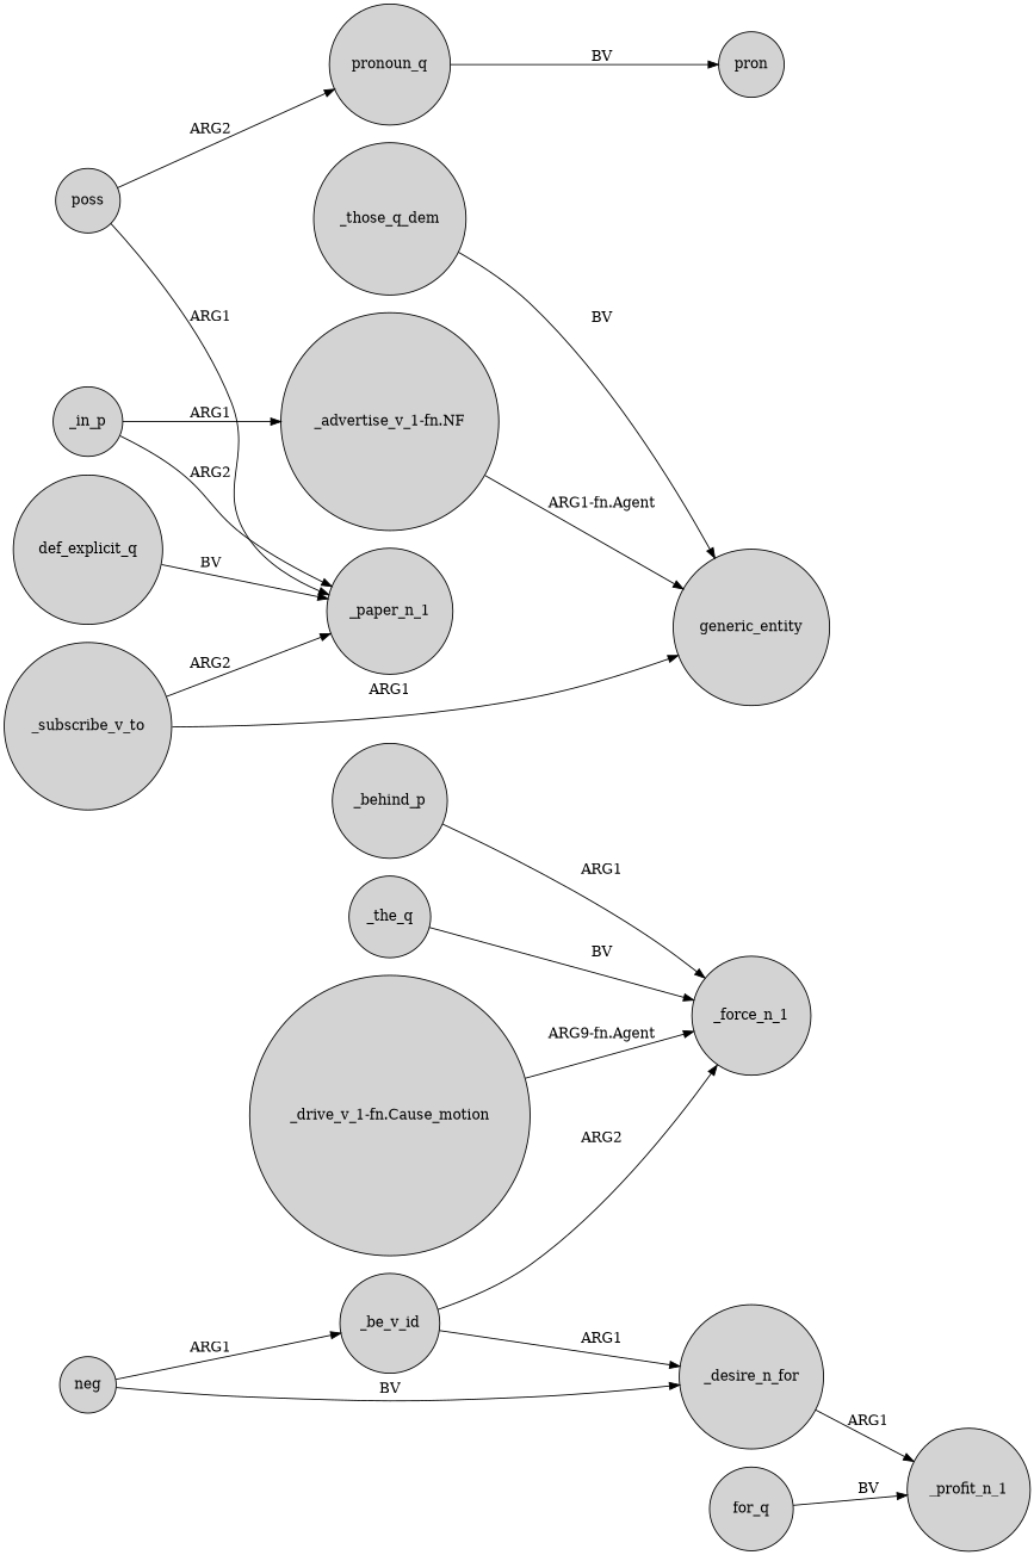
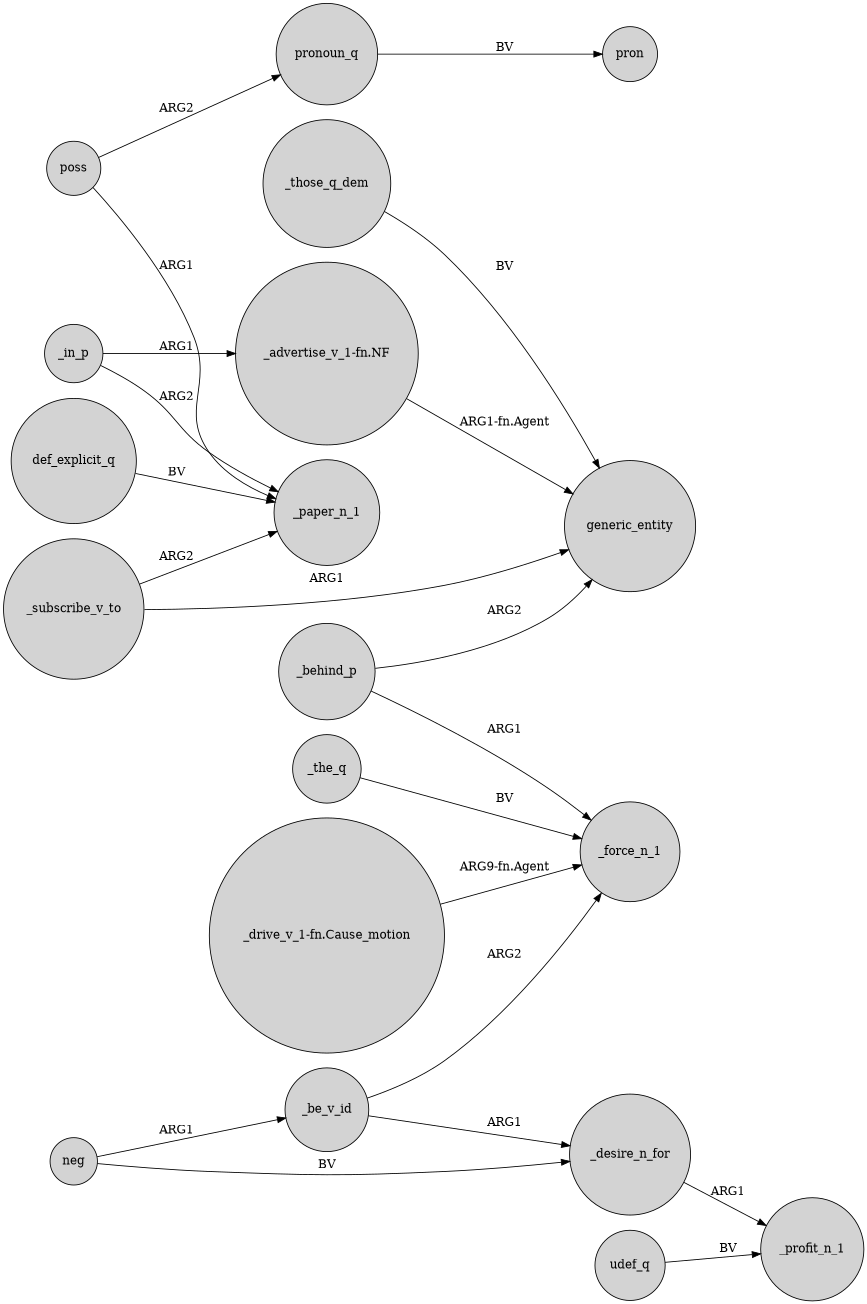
  digraph {
    rankdir=LR
    node [shape=circle style=filled]
    _in_p
    _paper_n_1
    "_advertise_v_1-fn.NF"
    generic_entity
    _desire_n_for
    _profit_n_1
    poss
    pronoun_q
    _be_v_id
    _force_n_1
    def_explicit_q
    _behind_p
    _subscribe_v_to
    pron
    neg
-   udef_q [label=for_q]
+   udef_q
    _the_q
    "_drive_v_1-fn.Cause_motion"
    _those_q_dem
    _in_p -> _paper_n_1 [label=ARG2]
    _in_p -> "_advertise_v_1-fn.NF" [label=ARG1]
    "_advertise_v_1-fn.NF" -> generic_entity [label="ARG1-fn.Agent"]
    _desire_n_for -> _profit_n_1 [label=ARG1]
    poss -> _paper_n_1 [label=ARG1]
    poss -> pronoun_q [label=ARG2]
    pronoun_q -> pron [label=BV]
    _be_v_id -> _desire_n_for [label=ARG1]
    _be_v_id -> _force_n_1 [label=ARG2]
    def_explicit_q -> _paper_n_1 [label=BV]
+   _behind_p -> generic_entity [label=ARG2]
    _behind_p -> _force_n_1 [label=ARG1]
    _subscribe_v_to -> _paper_n_1 [label=ARG2]
    _subscribe_v_to -> generic_entity [label=ARG1]
    neg -> _desire_n_for [label=BV]
    neg -> _be_v_id [label=ARG1]
    udef_q -> _profit_n_1 [label=BV]
    _the_q -> _force_n_1 [label=BV]
    "_drive_v_1-fn.Cause_motion" -> _force_n_1 [label="ARG9-fn.Agent"]
    _those_q_dem -> generic_entity [label=BV]
  }
